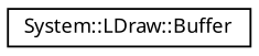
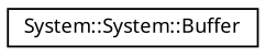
  digraph {
    rankdir=LR
    fontname="Noto Sans"
-   n1 [color=black fillcolor=white fontname="Noto Sans" fontsize=10 height=0.2 label="System::LDraw::Buffer" shape=record style=filled width=0.4]
+   n1 [color=black fillcolor=white fontname="Noto Sans" fontsize=10 height=0.2 label="System::System::Buffer" shape=record style=filled width=0.4]
  }
